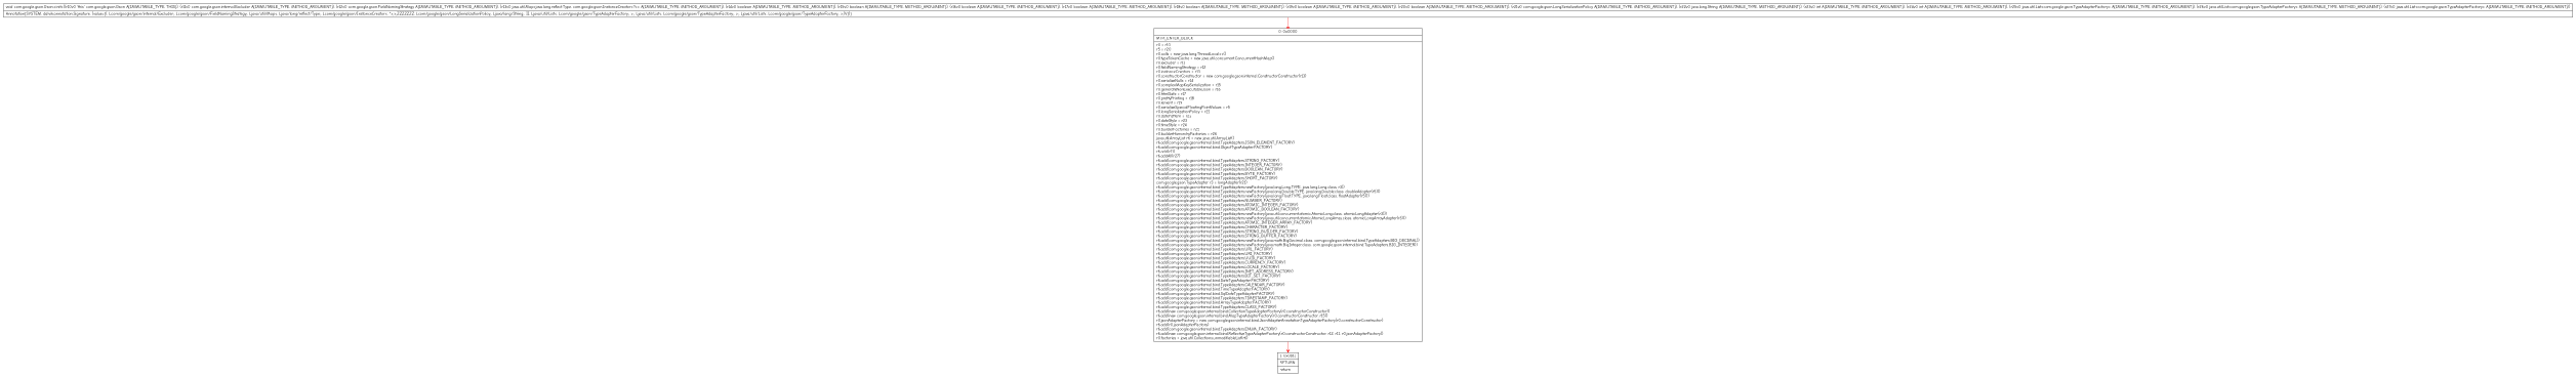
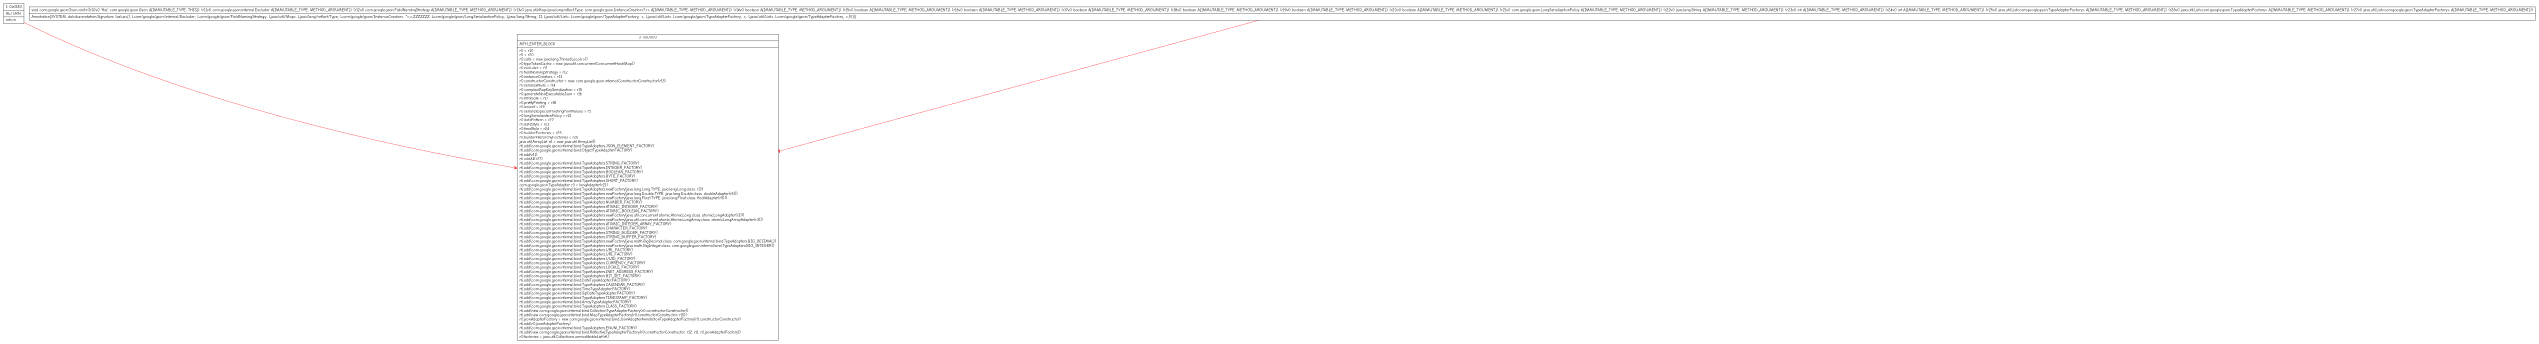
  digraph {
    fontname="Comic Neue"
    node [shape=record fontname="Comic Neue"]
    edge [color=red fontname="Comic Neue"]
    n1 [label="{0\:\ 0x0000|MTH_ENTER_BLOCK\l|r0 = r10\lr5 = r20\lr0.calls = new java.lang.ThreadLocal\<\>()\lr0.typeTokenCache = new java.util.concurrent.ConcurrentHashMap()\lr0.excluder = r11\lr0.fieldNamingStrategy = r12\lr0.instanceCreators = r13\lr0.constructorConstructor = new com.google.gson.internal.ConstructorConstructor(r13)\lr0.serializeNulls = r14\lr0.complexMapKeySerialization = r15\lr0.generateNonExecutableJson = r16\lr0.htmlSafe = r17\lr0.prettyPrinting = r18\lr0.lenient = r19\lr0.serializeSpecialFloatingPointValues = r5\lr0.longSerializationPolicy = r21\lr0.datePattern = r22\lr0.dateStyle = r23\lr0.timeStyle = r24\lr0.builderFactories = r25\lr0.builderHierarchyFactories = r26\ljava.util.ArrayList r6 = new java.util.ArrayList()\lr6.add(com.google.gson.internal.bind.TypeAdapters.JSON_ELEMENT_FACTORY)\lr6.add(com.google.gson.internal.bind.ObjectTypeAdapter.FACTORY)\lr6.add(r11)\lr6.addAll(r27)\lr6.add(com.google.gson.internal.bind.TypeAdapters.STRING_FACTORY)\lr6.add(com.google.gson.internal.bind.TypeAdapters.INTEGER_FACTORY)\lr6.add(com.google.gson.internal.bind.TypeAdapters.BOOLEAN_FACTORY)\lr6.add(com.google.gson.internal.bind.TypeAdapters.BYTE_FACTORY)\lr6.add(com.google.gson.internal.bind.TypeAdapters.SHORT_FACTORY)\lcom.google.gson.TypeAdapter r3 = longAdapter(r21)\lr6.add(com.google.gson.internal.bind.TypeAdapters.newFactory(java.lang.Long.TYPE, java.lang.Long.class, r3))\lr6.add(com.google.gson.internal.bind.TypeAdapters.newFactory(java.lang.Double.TYPE, java.lang.Double.class, doubleAdapter(r5)))\lr6.add(com.google.gson.internal.bind.TypeAdapters.newFactory(java.lang.Float.TYPE, java.lang.Float.class, floatAdapter(r5)))\lr6.add(com.google.gson.internal.bind.TypeAdapters.NUMBER_FACTORY)\lr6.add(com.google.gson.internal.bind.TypeAdapters.ATOMIC_INTEGER_FACTORY)\lr6.add(com.google.gson.internal.bind.TypeAdapters.ATOMIC_BOOLEAN_FACTORY)\lr6.add(com.google.gson.internal.bind.TypeAdapters.newFactory(java.util.concurrent.atomic.AtomicLong.class, atomicLongAdapter(r3)))\lr6.add(com.google.gson.internal.bind.TypeAdapters.newFactory(java.util.concurrent.atomic.AtomicLongArray.class, atomicLongArrayAdapter(r3)))\lr6.add(com.google.gson.internal.bind.TypeAdapters.ATOMIC_INTEGER_ARRAY_FACTORY)\lr6.add(com.google.gson.internal.bind.TypeAdapters.CHARACTER_FACTORY)\lr6.add(com.google.gson.internal.bind.TypeAdapters.STRING_BUILDER_FACTORY)\lr6.add(com.google.gson.internal.bind.TypeAdapters.STRING_BUFFER_FACTORY)\lr6.add(com.google.gson.internal.bind.TypeAdapters.newFactory(java.math.BigDecimal.class, com.google.gson.internal.bind.TypeAdapters.BIG_DECIMAL))\lr6.add(com.google.gson.internal.bind.TypeAdapters.newFactory(java.math.BigInteger.class, com.google.gson.internal.bind.TypeAdapters.BIG_INTEGER))\lr6.add(com.google.gson.internal.bind.TypeAdapters.URL_FACTORY)\lr6.add(com.google.gson.internal.bind.TypeAdapters.URI_FACTORY)\lr6.add(com.google.gson.internal.bind.TypeAdapters.UUID_FACTORY)\lr6.add(com.google.gson.internal.bind.TypeAdapters.CURRENCY_FACTORY)\lr6.add(com.google.gson.internal.bind.TypeAdapters.LOCALE_FACTORY)\lr6.add(com.google.gson.internal.bind.TypeAdapters.INET_ADDRESS_FACTORY)\lr6.add(com.google.gson.internal.bind.TypeAdapters.BIT_SET_FACTORY)\lr6.add(com.google.gson.internal.bind.DateTypeAdapter.FACTORY)\lr6.add(com.google.gson.internal.bind.TypeAdapters.CALENDAR_FACTORY)\lr6.add(com.google.gson.internal.bind.TimeTypeAdapter.FACTORY)\lr6.add(com.google.gson.internal.bind.SqlDateTypeAdapter.FACTORY)\lr6.add(com.google.gson.internal.bind.TypeAdapters.TIMESTAMP_FACTORY)\lr6.add(com.google.gson.internal.bind.ArrayTypeAdapter.FACTORY)\lr6.add(com.google.gson.internal.bind.TypeAdapters.CLASS_FACTORY)\lr6.add(new com.google.gson.internal.bind.CollectionTypeAdapterFactory(r0.constructorConstructor))\lr6.add(new com.google.gson.internal.bind.MapTypeAdapterFactory(r0.constructorConstructor, r15))\lr0.jsonAdapterFactory = new com.google.gson.internal.bind.JsonAdapterAnnotationTypeAdapterFactory(r0.constructorConstructor)\lr6.add(r0.jsonAdapterFactory)\lr6.add(com.google.gson.internal.bind.TypeAdapters.ENUM_FACTORY)\lr6.add(new com.google.gson.internal.bind.ReflectiveTypeAdapterFactory(r0.constructorConstructor, r12, r11, r0.jsonAdapterFactory))\lr0.factories = java.util.Collections.unmodifiableList(r6)\l}"]
    n2 [label="{1\:\ 0x0183|RETURN\l|return\l}"]
    n3 [label="{void com.google.gson.Gson.\<init\>((r10v0 'this' com.google.gson.Gson A[IMMUTABLE_TYPE, THIS]), (r11v0 com.google.gson.internal.Excluder A[IMMUTABLE_TYPE, METHOD_ARGUMENT]), (r12v0 com.google.gson.FieldNamingStrategy A[IMMUTABLE_TYPE, METHOD_ARGUMENT]), (r13v0 java.util.Map\<java.lang.reflect.Type, com.google.gson.InstanceCreator\<?\>\> A[IMMUTABLE_TYPE, METHOD_ARGUMENT]), (r14v0 boolean A[IMMUTABLE_TYPE, METHOD_ARGUMENT]), (r15v0 boolean A[IMMUTABLE_TYPE, METHOD_ARGUMENT]), (r16v0 boolean A[IMMUTABLE_TYPE, METHOD_ARGUMENT]), (r17v0 boolean A[IMMUTABLE_TYPE, METHOD_ARGUMENT]), (r18v0 boolean A[IMMUTABLE_TYPE, METHOD_ARGUMENT]), (r19v0 boolean A[IMMUTABLE_TYPE, METHOD_ARGUMENT]), (r20v0 boolean A[IMMUTABLE_TYPE, METHOD_ARGUMENT]), (r21v0 com.google.gson.LongSerializationPolicy A[IMMUTABLE_TYPE, METHOD_ARGUMENT]), (r22v0 java.lang.String A[IMMUTABLE_TYPE, METHOD_ARGUMENT]), (r23v0 int A[IMMUTABLE_TYPE, METHOD_ARGUMENT]), (r24v0 int A[IMMUTABLE_TYPE, METHOD_ARGUMENT]), (r25v0 java.util.List\<com.google.gson.TypeAdapterFactory\> A[IMMUTABLE_TYPE, METHOD_ARGUMENT]), (r26v0 java.util.List\<com.google.gson.TypeAdapterFactory\> A[IMMUTABLE_TYPE, METHOD_ARGUMENT]), (r27v0 java.util.List\<com.google.gson.TypeAdapterFactory\> A[IMMUTABLE_TYPE, METHOD_ARGUMENT]))  | Annotation[SYSTEM, dalvik.annotation.Signature, \{value=[(, Lcom\/google\/gson\/internal\/Excluder;, Lcom\/google\/gson\/FieldNamingStrategy;, Ljava\/util\/Map\<, Ljava\/lang\/reflect\/Type;, Lcom\/google\/gson\/InstanceCreator\<, *\>;\>;ZZZZZZZ, Lcom\/google\/gson\/LongSerializationPolicy;, Ljava\/lang\/String;, II, Ljava\/util\/List\<, Lcom\/google\/gson\/TypeAdapterFactory;, \>;, Ljava\/util\/List\<, Lcom\/google\/gson\/TypeAdapterFactory;, \>;, Ljava\/util\/List\<, Lcom\/google\/gson\/TypeAdapterFactory;, \>;)V]\}]\l}"]
-   n1 -> n2 [arrowhead=vee]
+   n2 -> n1 [arrowhead=vee]
    n3 -> n1 [arrowhead=tee]
  }
